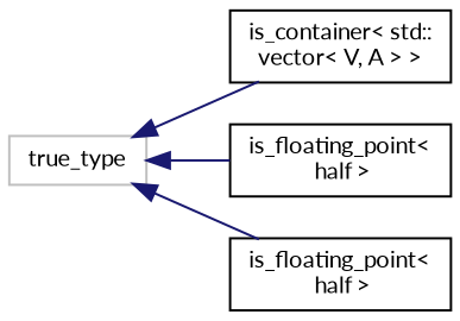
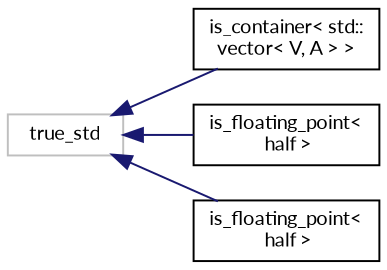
  digraph {
    rankdir=LR
    fontname=Lato
    node [color=black fillcolor=white fontname=Lato fontsize=10 shape=record style=filled]
    edge [color=midnightblue dir=back fontname=Lato fontsize=10 labelfontname=Helvetica labelfontsize=10 style=solid]
-   n1 [color=grey75 height=0.2 label=true_type width=0.4]
+   n1 [color=grey75 height=0.2 label=true_std width=0.4]
    n2 [height=0.2 label="is_container\< std::\lvector\< V, A \> \>" width=0.4]
    n3 [height=0.2 label="is_floating_point\<\l half \>" width=0.4]
    n4 [height=0.2 label="is_floating_point\<\l half \>" width=0.4]
    n1 -> n2
    n1 -> n3
    n1 -> n4
  }
